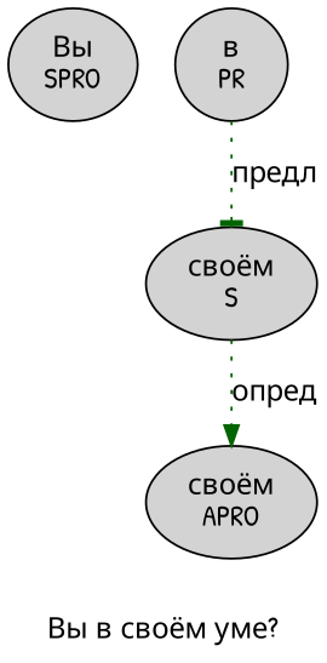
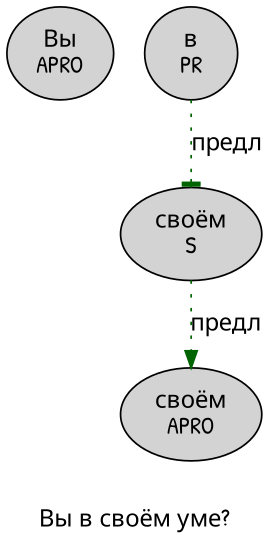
  digraph {
    fontname="Patrick Hand"
    label="Вы в своём уме?"
    node [fillcolor=lightgray fontname="Patrick Hand" penwidth=1 shape=ellipse style=filled]
    edge [color=darkgreen fontname="Patrick Hand" style=dotted]
-   n1 [label="Вы\nSPRO"]
+   n1 [label="Вы\nAPRO"]
    n2 [label="в\nPR"]
    n3 [label="своём\nS"]
    n4 [label="своём\nAPRO"]
    n2 -> n3 [arrowhead=tee label="предл"]
-   n3 -> n4 [arrowhead=normal label="опред"]
+   n3 -> n4 [arrowhead=normal label="предл"]
  }
